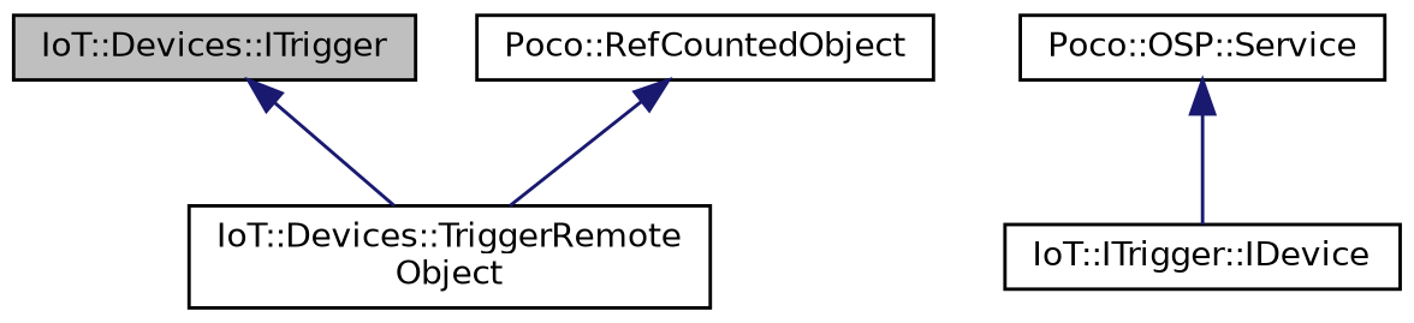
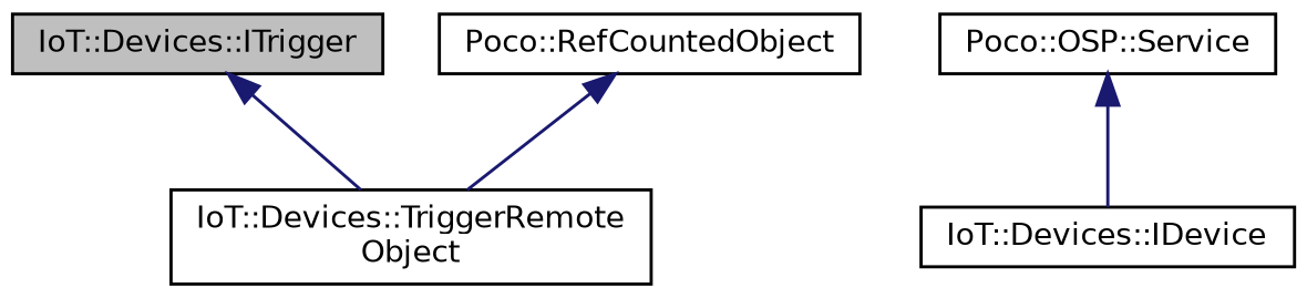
  digraph {
    node [color=black fillcolor=white fontname=Helvetica fontsize=10 shape=record style=filled]
    edge [color=midnightblue dir=back fontname=Helvetica fontsize=10 labelfontname=Helvetica labelfontsize=10 style=solid]
    n1 [fillcolor=grey75 fontcolor=black height=0.2 label="IoT::Devices::ITrigger" width=0.4]
    n2 [height=0.2 label="IoT::Devices::TriggerRemote\lObject" width=0.4]
-   n3 [height=0.2 label="IoT::ITrigger::IDevice" width=0.4]
+   n3 [height=0.2 label="IoT::Devices::IDevice" width=0.4]
    n4 [height=0.2 label="Poco::OSP::Service" width=0.4]
    n5 [height=0.2 label="Poco::RefCountedObject" width=0.4]
    n1 -> n2
    n4 -> n3
    n5 -> n2
  }
